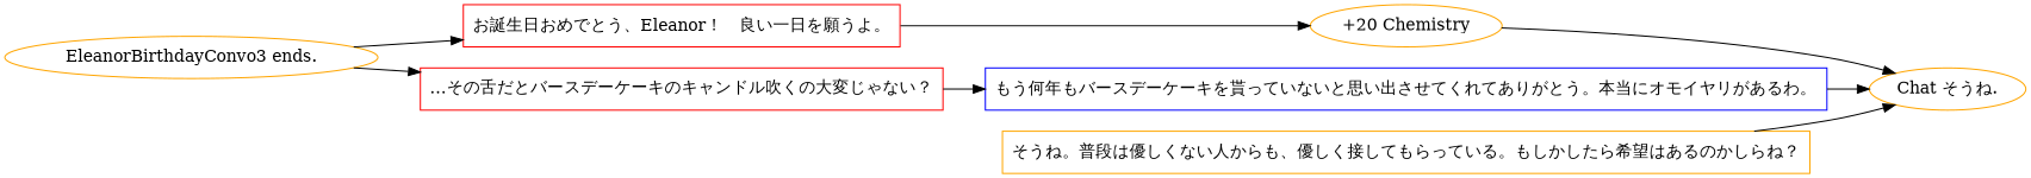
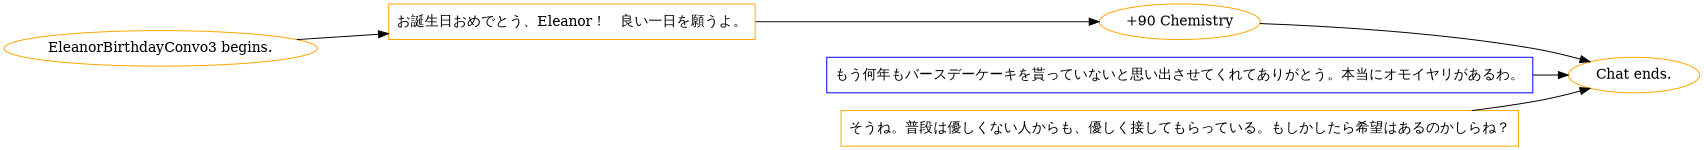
  digraph {
    rankdir=LR
    node [color=orange shape=box]
-   "EleanorBirthdayConvo3 begins." [label="EleanorBirthdayConvo3 ends." shape=""]
-   n2 [color=red label="お誕生日おめでとう、Eleanor！　良い一日を願うよ。"]
-   n3 [color=red label="…その舌だとバースデーケーキのキャンドル吹くの大変じゃない？"]
-   n4 [label="+20 Chemistry" shape=""]
+   "EleanorBirthdayConvo3 begins." [shape=""]
+   n2 [label="お誕生日おめでとう、Eleanor！　良い一日を願うよ。"]
+   n4 [label="+90 Chemistry" shape=""]
    n5 [color=blue label="もう何年もバースデーケーキを貰っていないと思い出させてくれてありがとう。本当にオモイヤリがあるわ。"]
-   "Chat ends." [label="Chat そうね." shape=""]
+   "Chat ends." [shape=""]
    n7 [label="そうね。普段は優しくない人からも、優しく接してもらっている。もしかしたら希望はあるのかしらね？"]
    "EleanorBirthdayConvo3 begins." -> n2
-   "EleanorBirthdayConvo3 begins." -> n3
    n2 -> n4
-   n3 -> n5
    n4 -> "Chat ends."
    n5 -> "Chat ends."
    n7 -> "Chat ends."
  }
